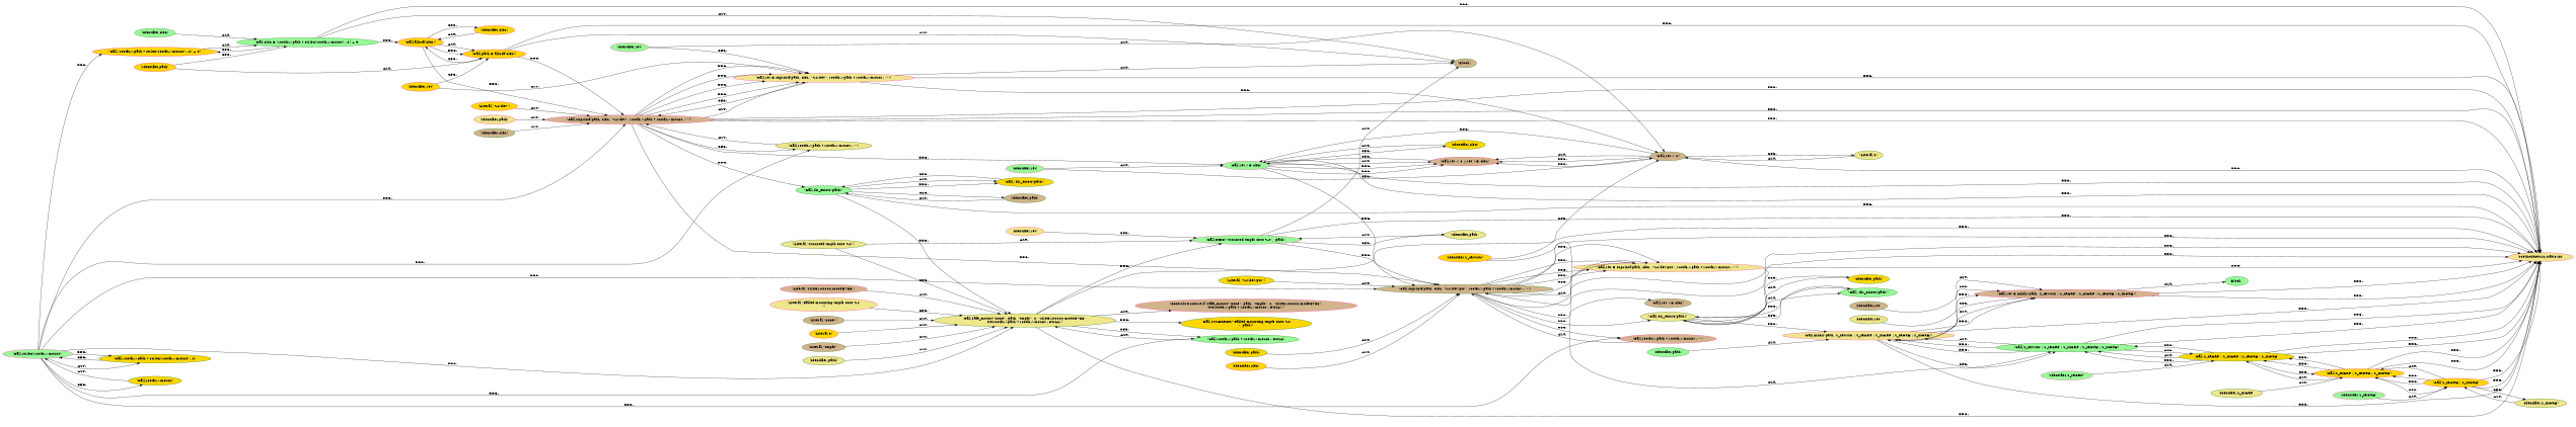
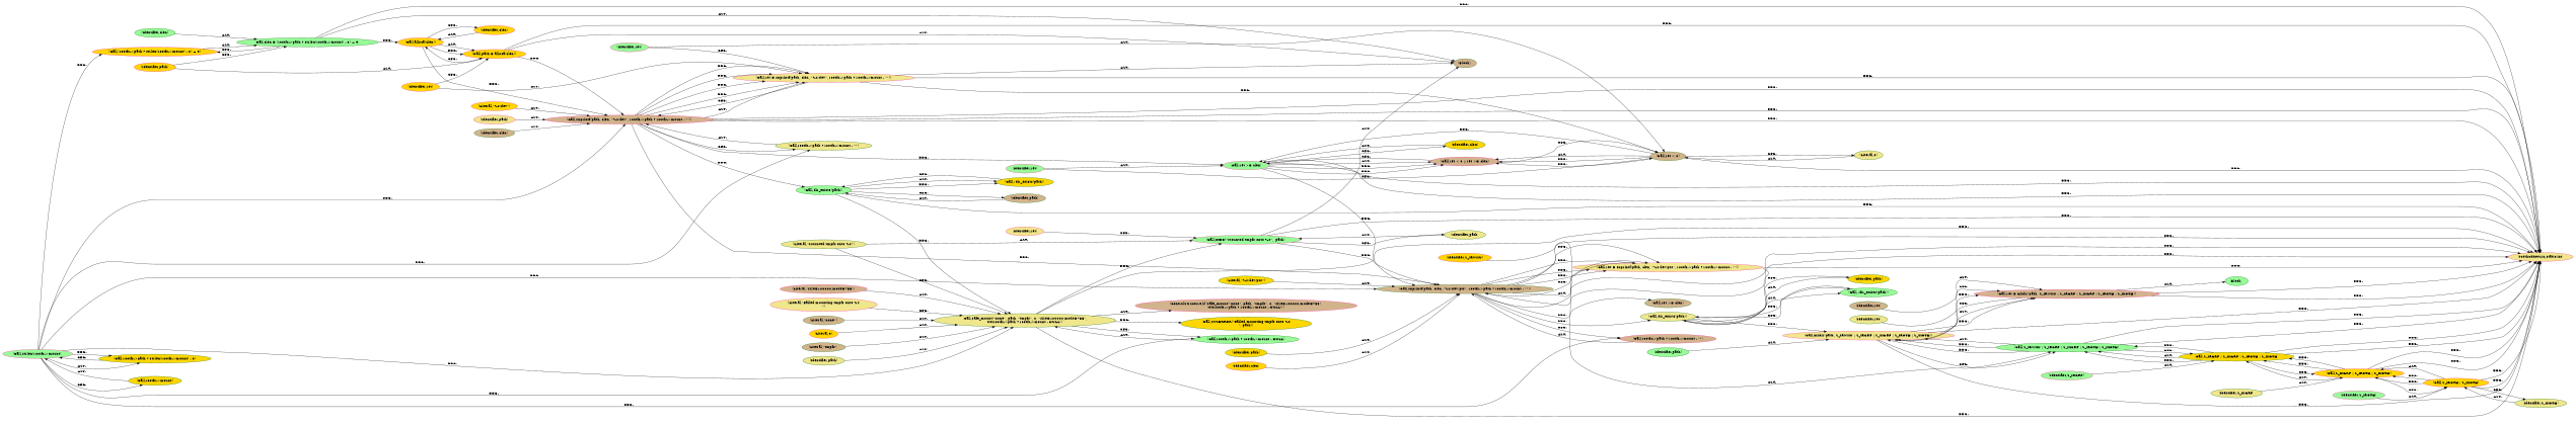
  digraph {
    rankdir=LR
    node [color=darkgreen fillcolor=gold style=filled]
    n1 [color=deeppink fillcolor=khaki label="(Call,mkdir(path, S_IRWXU | S_IRGRP | S_IXGRP | S_IROTH | S_IXOTH))"]
    n2 [fillcolor=palegreen label="(Call,S_IRWXU | S_IRGRP | S_IXGRP | S_IROTH | S_IXOTH)"]
    n3 [color=deeppink fillcolor=tan label="(Call,ret = mkdir(path, S_IRWXU | S_IRGRP | S_IXGRP | S_IROTH | S_IXOTH))"]
    n4 [color=deeppink fillcolor=khaki label="(MethodReturn,static int)"]
    n5 [label="(Call,S_IRGRP | S_IXGRP | S_IROTH | S_IXOTH)"]
    n6 [fillcolor=palegreen label="(Block,)"]
    n7 [fillcolor=khaki label="(Call,dir_exists(path))"]
    n8 [label="(Identifier,path)"]
    n9 [fillcolor=palegreen label="(Call,!dir_exists(path))"]
    n10 [fillcolor=tan label="(Call,snprintf(path, clen, \"%s/dev/pts\", rootfs->path ? rootfs->mount : \"\"))"]
    n11 [fillcolor=tan label="(Call,ret >= clen)"]
    n12 [color=deeppink fillcolor=khaki label="(Call,ret = snprintf(path, clen, \"%s/dev/pts\", rootfs->path ? rootfs->mount : \"\"))"]
    n13 [color=deeppink fillcolor=tan label="(Call,rootfs->path ? rootfs->mount : \"\")"]
    n14 [color=deeppink fillcolor=palegreen label="(Call,INFO(\"Mounted tmpfs onto %s\",  path))"]
    n15 [fillcolor=khaki label="(Identifier,path)"]
    n16 [fillcolor=tan label="(Block,)"]
    n17 [fillcolor=khaki label="(Call,safe_mount(\"none\", path, \"tmpfs\", 0, \"size=100000,mode=755\",\n\t\t\t\trootfs->path ? rootfs->mount : NULL))"]
    n18 [label="(Call,SYSERROR(\"Failed mounting tmpfs onto %s\n\", path))"]
    n19 [fillcolor=palegreen label="(Call,rootfs->path ? rootfs->mount : NULL)"]
    n20 [color=deeppink fillcolor=tan label="(ControlStructure,if (safe_mount(\"none\", path, \"tmpfs\", 0, \"size=100000,mode=755\",\n\t\t\t\trootfs->path ? rootfs->mount : NULL)))"]
    n21 [fillcolor=palegreen label="(Call,dir_exists(path))"]
    n22 [fillcolor=tan label="(Identifier,path)"]
    n23 [label="(Call,!dir_exists(path))"]
    n24 [color=deeppink fillcolor=tan label="(Call,snprintf(path, clen, \"%s/dev\", rootfs->path ? rootfs->mount : \"\"))"]
    n25 [color=deeppink fillcolor=palegreen label="(Call,ret >= clen)"]
    n26 [color=deeppink fillcolor=khaki label="(Call,ret = snprintf(path, clen, \"%s/dev\", rootfs->path ? rootfs->mount : \"\"))"]
    n27 [fillcolor=khaki label="(Call,rootfs->path ? rootfs->mount : \"\")"]
    n28 [color=deeppink fillcolor=tan label="(Call,ret < 0 || ret >= clen)"]
    n29 [label="(Identifier,clen)"]
    n30 [fillcolor=tan label="(Call,ret < 0)"]
    n31 [color=deeppink label="(Call,path = alloca(clen))"]
    n32 [color=deeppink label="(Call,alloca(clen))"]
    n33 [color=deeppink label="(Identifier,clen)"]
    n34 [fillcolor=palegreen label="(Call,clen = (rootfs->path ? strlen(rootfs->mount) : 0) + 9)"]
    n35 [color=deeppink label="(Call,(rootfs->path ? strlen(rootfs->mount) : 0) + 9)"]
    n36 [color=deeppink fillcolor=palegreen label="(Call,strlen(rootfs->mount))"]
    n37 [label="(Call,rootfs->path ? strlen(rootfs->mount) : 0)"]
    n38 [label="(Call,rootfs->mount)"]
    n39 [fillcolor=khaki label="(Literal,0)"]
    n40 [color=deeppink label="(Call,S_IXGRP | S_IROTH | S_IXOTH)"]
    n41 [color=deeppink label="(Call,S_IROTH | S_IXOTH)"]
    n42 [fillcolor=khaki label="(Identifier,S_IXOTH)"]
    n43 [fillcolor=palegreen label="(Identifier,path)"]
    n44 [color=deeppink fillcolor=khaki label="(Identifier,ret)"]
    n45 [color=deeppink label="(Literal,0)"]
    n46 [label="(Identifier,path)"]
    n47 [fillcolor=khaki label="(Literal,\"Mounted tmpfs onto %s\")"]
    n48 [color=deeppink label="(Identifier,clen)"]
    n49 [color=deeppink label="(Identifier,path)"]
    n50 [label="(Literal,\"%s/dev/pts\")"]
    n51 [fillcolor=palegreen label="(Identifier,clen)"]
    n52 [fillcolor=tan label="(Literal,\"tmpfs\")"]
    n53 [color=deeppink fillcolor=palegreen label="(Identifier,S_IRGRP)"]
    n54 [fillcolor=khaki label="(Identifier,S_IXGRP)"]
    n55 [fillcolor=tan label="(Identifier,clen)"]
    n56 [color=deeppink label="(Literal,\"%s/dev\")"]
    n57 [fillcolor=khaki label="(Identifier,path)"]
    n58 [color=deeppink fillcolor=palegreen label="(Identifier,ret)"]
    n59 [color=deeppink fillcolor=tan label="(Literal,\"size=100000,mode=755\")"]
    n60 [color=deeppink fillcolor=palegreen label="(Identifier,S_IROTH)"]
    n61 [color=deeppink fillcolor=khaki label="(Literal,\"Failed mounting tmpfs onto %s\n\")"]
    n62 [color=deeppink label="(Identifier,S_IRWXU)"]
    n63 [fillcolor=tan label="(Literal,\"none\")"]
    n64 [color=deeppink fillcolor=khaki label="(Identifier,path)"]
    n65 [fillcolor=tan label="(Identifier,ret)"]
    n66 [color=deeppink label="(Identifier,ret)"]
    n67 [color=deeppink fillcolor=palegreen label="(Identifier,ret)"]
    n68 [fillcolor=khaki label="(Identifier,ret)"]
    n1 -> n2 [label="CFG: "]
    n1 -> n3 [label="AST: "]
    n1 -> n3 [label="DDG: "]
    n1 -> n3 [label="DDG: "]
    n1 -> n4 [label="DDG: "]
    n1 -> n4 [label="DDG: "]
    n2 -> n1 [label="AST: "]
    n2 -> n1 [label="DDG: "]
    n2 -> n1 [label="DDG: "]
    n2 -> n4 [label="DDG: "]
    n2 -> n4 [label="DDG: "]
    n2 -> n5 [label="CFG: "]
    n3 -> n1 [label="CFG: "]
    n3 -> n4 [label="DDG: "]
    n3 -> n4 [label="DDG: "]
    n3 -> n6 [label="AST: "]
    n5 -> n2 [label="AST: "]
    n5 -> n2 [label="DDG: "]
    n5 -> n2 [label="DDG: "]
    n5 -> n4 [label="DDG: "]
    n5 -> n4 [label="DDG: "]
    n5 -> n40 [label="CFG: "]
    n7 -> n1 [label="DDG: "]
    n7 -> n4 [label="DDG: "]
    n7 -> n8 [label="CFG: "]
    n7 -> n9 [label="AST: "]
    n7 -> n9 [label="DDG: "]
    n8 -> n7 [label="AST: "]
    n9 -> n7 [label="CFG: "]
    n10 -> n4 [label="DDG: "]
    n10 -> n4 [label="DDG: "]
    n10 -> n4 [label="DDG: "]
    n10 -> n7 [label="DDG: "]
    n10 -> n11 [label="DDG: "]
    n10 -> n12 [label="AST: "]
    n10 -> n12 [label="DDG: "]
    n10 -> n12 [label="DDG: "]
    n10 -> n12 [label="DDG: "]
    n10 -> n12 [label="DDG: "]
    n10 -> n13 [label="CFG: "]
    n12 -> n10 [label="CFG: "]
    n13 -> n10 [label="AST: "]
    n14 -> n4 [label="DDG: "]
    n14 -> n10 [label="DDG: "]
    n14 -> n15 [label="CFG: "]
    n14 -> n16 [label="AST: "]
    n15 -> n14 [label="AST: "]
    n17 -> n4 [label="DDG: "]
    n17 -> n4 [label="DDG: "]
    n17 -> n14 [label="DDG: "]
    n17 -> n18 [label="DDG: "]
    n17 -> n19 [label="CFG: "]
    n17 -> n20 [label="AST: "]
    n19 -> n17 [label="AST: "]
    n21 -> n4 [label="DDG: "]
    n21 -> n17 [label="DDG: "]
    n21 -> n22 [label="CFG: "]
    n21 -> n23 [label="AST: "]
    n21 -> n23 [label="DDG: "]
    n22 -> n21 [label="AST: "]
    n23 -> n21 [label="CFG: "]
    n24 -> n4 [label="DDG: "]
    n24 -> n4 [label="DDG: "]
    n24 -> n4 [label="DDG: "]
    n24 -> n10 [label="DDG: "]
    n24 -> n21 [label="DDG: "]
    n24 -> n25 [label="DDG: "]
    n24 -> n26 [label="AST: "]
    n24 -> n26 [label="DDG: "]
    n24 -> n26 [label="DDG: "]
    n24 -> n26 [label="DDG: "]
    n24 -> n26 [label="DDG: "]
    n24 -> n27 [label="CFG: "]
    n25 -> n4 [label="DDG: "]
    n25 -> n4 [label="DDG: "]
    n25 -> n10 [label="DDG: "]
    n25 -> n28 [label="AST: "]
    n25 -> n28 [label="DDG: "]
    n25 -> n28 [label="DDG: "]
    n25 -> n29 [label="CFG: "]
    n26 -> n4 [label="DDG: "]
    n26 -> n16 [label="AST: "]
    n26 -> n24 [label="CFG: "]
    n26 -> n30 [label="DDG: "]
    n27 -> n24 [label="AST: "]
    n28 -> n25 [label="CFG: "]
-   n62 -> n30 [label="CFG: "]
+   n28 -> n30 [label="CFG: "]
    n29 -> n25 [label="AST: "]
    n30 -> n4 [label="DDG: "]
    n30 -> n25 [label="DDG: "]
    n30 -> n28 [label="AST: "]
    n30 -> n28 [label="DDG: "]
    n30 -> n28 [label="DDG: "]
    n30 -> n39 [label="CFG: "]
    n31 -> n4 [label="DDG: "]
    n31 -> n16 [label="AST: "]
    n31 -> n24 [label="DDG: "]
    n31 -> n32 [label="CFG: "]
    n32 -> n24 [label="DDG: "]
    n32 -> n31 [label="AST: "]
    n32 -> n31 [label="DDG: "]
    n32 -> n33 [label="CFG: "]
    n33 -> n32 [label="AST: "]
    n34 -> n4 [label="DDG: "]
    n34 -> n16 [label="AST: "]
    n34 -> n32 [label="DDG: "]
    n34 -> n35 [label="CFG: "]
    n35 -> n34 [label="AST: "]
    n36 -> n10 [label="DDG: "]
    n36 -> n13 [label="DDG: "]
    n36 -> n17 [label="DDG: "]
    n36 -> n19 [label="DDG: "]
    n36 -> n24 [label="DDG: "]
    n36 -> n27 [label="DDG: "]
    n36 -> n35 [label="DDG: "]
    n36 -> n37 [label="AST: "]
    n36 -> n37 [label="DDG: "]
    n36 -> n38 [label="CFG: "]
    n37 -> n36 [label="CFG: "]
    n38 -> n36 [label="AST: "]
    n39 -> n30 [label="AST: "]
    n40 -> n4 [label="DDG: "]
    n40 -> n4 [label="DDG: "]
    n40 -> n5 [label="AST: "]
    n40 -> n5 [label="DDG: "]
    n40 -> n5 [label="DDG: "]
    n40 -> n41 [label="CFG: "]
    n41 -> n4 [label="DDG: "]
    n41 -> n4 [label="DDG: "]
    n41 -> n40 [label="AST: "]
    n41 -> n40 [label="DDG: "]
    n41 -> n40 [label="DDG: "]
    n41 -> n42 [label="CFG: "]
    n42 -> n41 [label="AST: "]
    n43 -> n1 [label="AST: "]
    n44 -> n14 [label="CFG: "]
    n45 -> n17 [label="AST: "]
    n46 -> n10 [label="AST: "]
    n47 -> n14 [label="AST: "]
    n47 -> n17 [label="CFG: "]
    n48 -> n10 [label="AST: "]
    n49 -> n31 [label="AST: "]
    n49 -> n34 [label="CFG: "]
    n50 -> n10 [label="AST: "]
    n51 -> n34 [label="AST: "]
    n52 -> n17 [label="AST: "]
    n53 -> n5 [label="AST: "]
    n54 -> n40 [label="AST: "]
    n55 -> n24 [label="AST: "]
    n56 -> n24 [label="AST: "]
    n57 -> n17 [label="AST: "]
    n58 -> n26 [label="CFG: "]
    n58 -> n30 [label="AST: "]
    n59 -> n17 [label="AST: "]
    n60 -> n41 [label="AST: "]
    n61 -> n17 [label="CFG: "]
    n62 -> n2 [label="AST: "]
    n63 -> n17 [label="AST: "]
    n64 -> n24 [label="AST: "]
    n65 -> n3 [label="AST: "]
    n66 -> n26 [label="AST: "]
    n66 -> n31 [label="CFG: "]
    n67 -> n25 [label="AST: "]
    n67 -> n30 [label="CFG: "]
    n68 -> n3 [label="CFG: "]
  }
